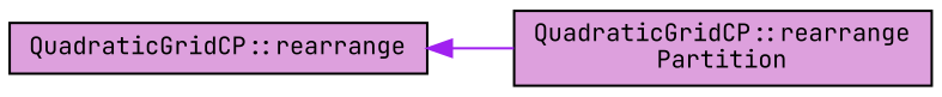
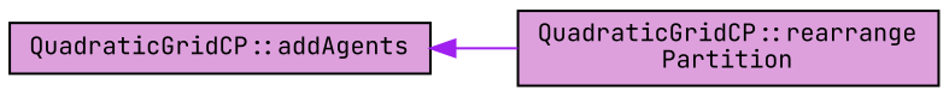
  digraph {
    rankdir=LR
    fontname="JetBrains Mono"
    node [color=black fillcolor=plum fontname="JetBrains Mono" fontsize=10 shape=record style=filled]
-   n1 [fontcolor=black height=0.2 label="QuadraticGridCP::rearrange" width=0.4]
+   n1 [fontcolor=black height=0.2 label="QuadraticGridCP::addAgents" width=0.4]
    n2 [height=0.2 label="QuadraticGridCP::rearrange\lPartition" width=0.4]
    n1 -> n2 [color=purple dir=back fontname="JetBrains Mono" fontsize=10 labelfontname=FreeSans labelfontsize=10 style=solid]
  }
